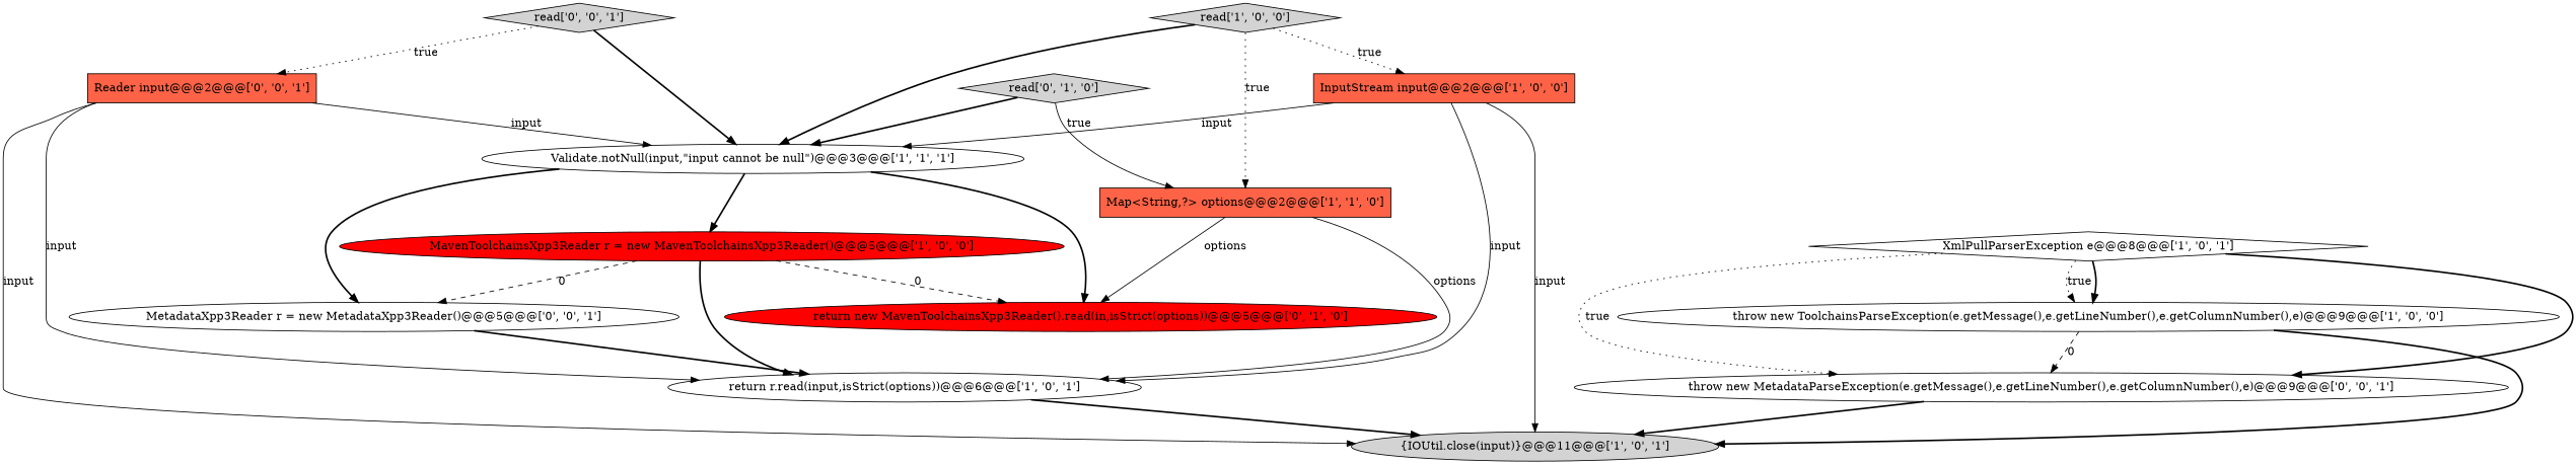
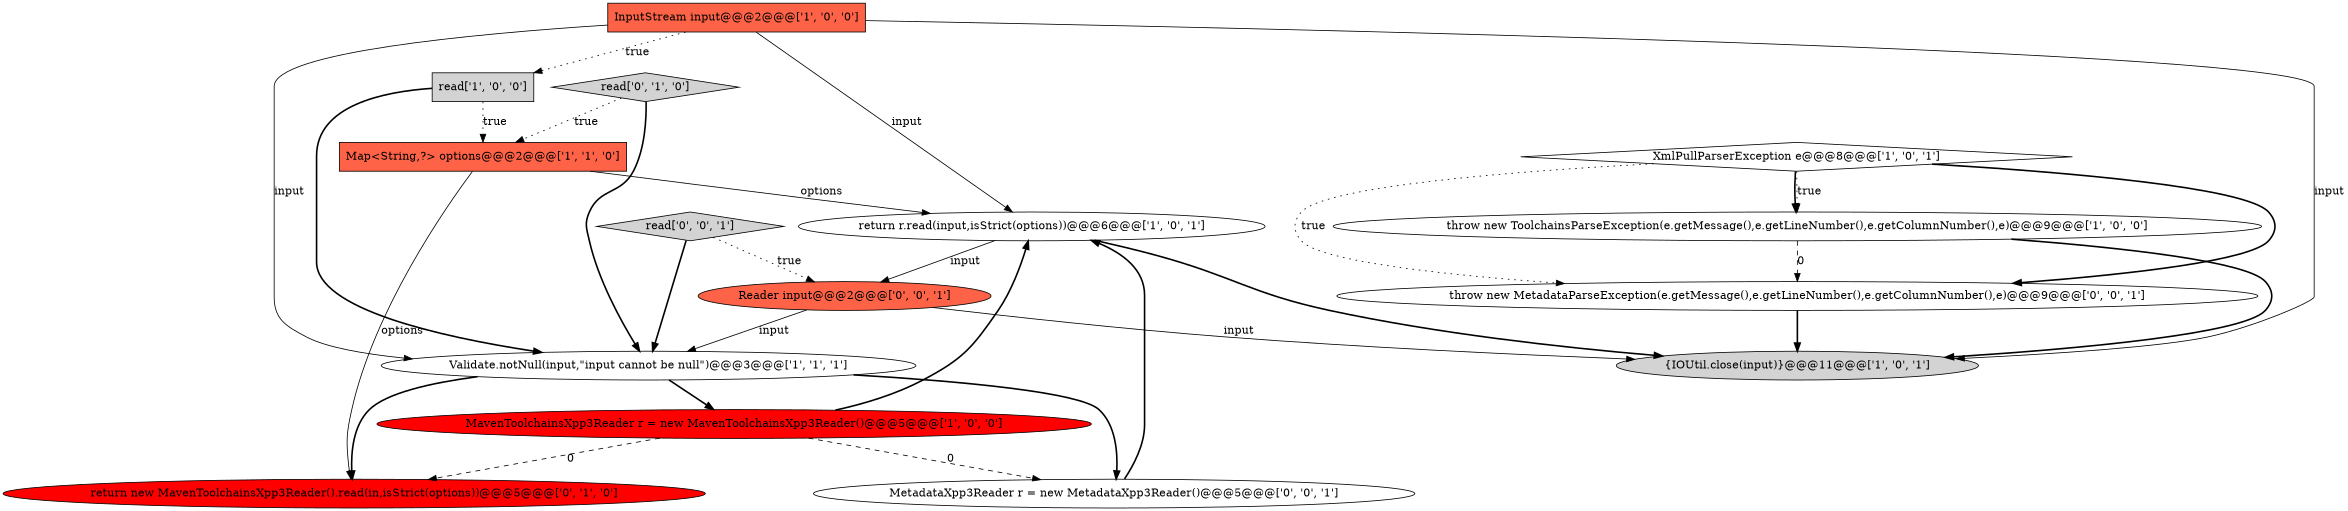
  digraph {
    node [fillcolor=white shape=ellipse style=filled]
    edge [style=bold]
    n1 [label="return r.read(input,isStrict(options))@@@6@@@['1', '0', '1']"]
    n2 [fillcolor=lightgray label="{IOUtil.close(input)}@@@11@@@['1', '0', '1']"]
    n3 [fillcolor=lightgray label="read['0', '0', '1']" shape=diamond]
-   n4 [fillcolor=tomato label="Reader input@@@2@@@['0', '0', '1']" shape=box]
+   n4 [fillcolor=tomato label="Reader input@@@2@@@['0', '0', '1']"]
    n5 [label="Validate.notNull(input,\"input cannot be null\")@@@3@@@['1', '1', '1']"]
    n6 [fillcolor=red label="MavenToolchainsXpp3Reader r = new MavenToolchainsXpp3Reader()@@@5@@@['1', '0', '0']"]
    n7 [fillcolor=red label="return new MavenToolchainsXpp3Reader().read(in,isStrict(options))@@@5@@@['0', '1', '0']"]
    n8 [label="MetadataXpp3Reader r = new MetadataXpp3Reader()@@@5@@@['0', '0', '1']"]
    n9 [label="XmlPullParserException e@@@8@@@['1', '0', '1']" shape=diamond]
    n10 [label="throw new MetadataParseException(e.getMessage(),e.getLineNumber(),e.getColumnNumber(),e)@@@9@@@['0', '0', '1']"]
    n11 [label="throw new ToolchainsParseException(e.getMessage(),e.getLineNumber(),e.getColumnNumber(),e)@@@9@@@['1', '0', '0']"]
    n12 [fillcolor=lightgray label="read['0', '1', '0']" shape=diamond]
    n13 [fillcolor=tomato label="Map<String,?> options@@@2@@@['1', '1', '0']" shape=box]
-   n14 [fillcolor=lightgray label="read['1', '0', '0']" shape=diamond]
+   n14 [fillcolor=lightgray label="read['1', '0', '0']" shape=box]
    n15 [fillcolor=tomato label="InputStream input@@@2@@@['1', '0', '0']" shape=box]
    n1 -> n2
    n3 -> n4 [label=true style=dotted]
    n3 -> n5
-   n4 -> n1 [label=input style=solid]
+   n1 -> n4 [label=input style=solid]
    n4 -> n2 [label=input style=solid]
    n4 -> n5 [label=input style=solid]
    n5 -> n6
    n5 -> n7
    n5 -> n8
    n6 -> n1
    n6 -> n7 [label=0 style=dashed]
    n6 -> n8 [label=0 style=dashed]
    n8 -> n1
    n9 -> n10
    n9 -> n10 [label=true style=dotted]
    n9 -> n11
    n9 -> n11 [label=true style=dotted]
    n10 -> n2
    n11 -> n2
    n11 -> n10 [label=0 style=dashed]
    n12 -> n5
-   n12 -> n13 [label=true style=solid]
+   n12 -> n13 [label=true style=dotted]
    n13 -> n1 [label=options style=solid]
    n13 -> n7 [label=options style=solid]
    n14 -> n5
    n14 -> n13 [label=true style=dotted]
-   n14 -> n15 [label=true style=dotted]
+   n15 -> n14 [label=true style=dotted]
    n15 -> n1 [label=input style=solid]
    n15 -> n2 [label=input style=solid]
    n15 -> n5 [label=input style=solid]
  }
